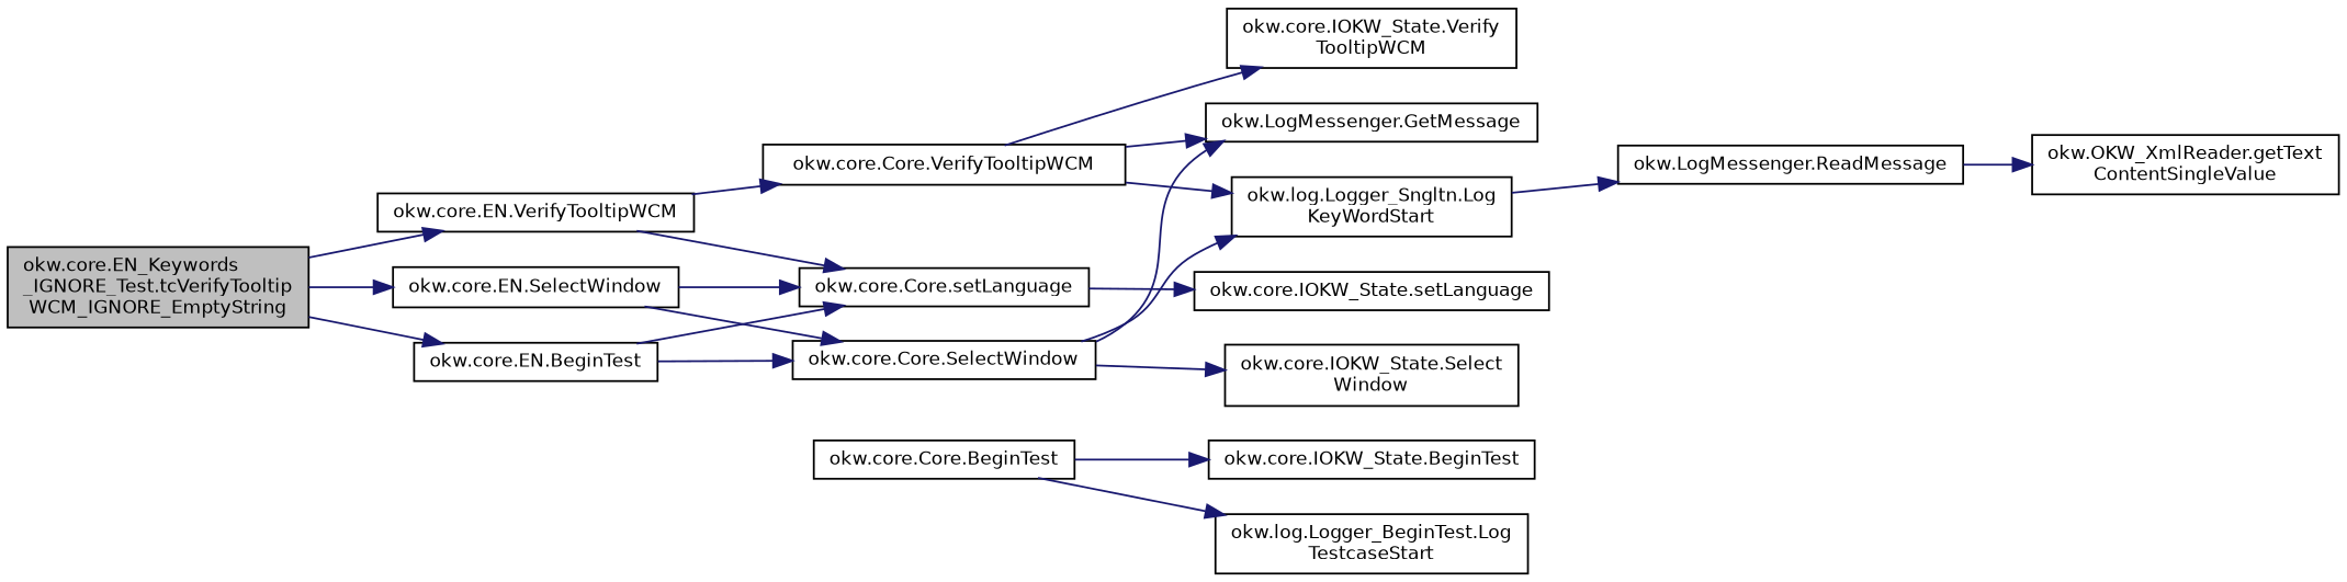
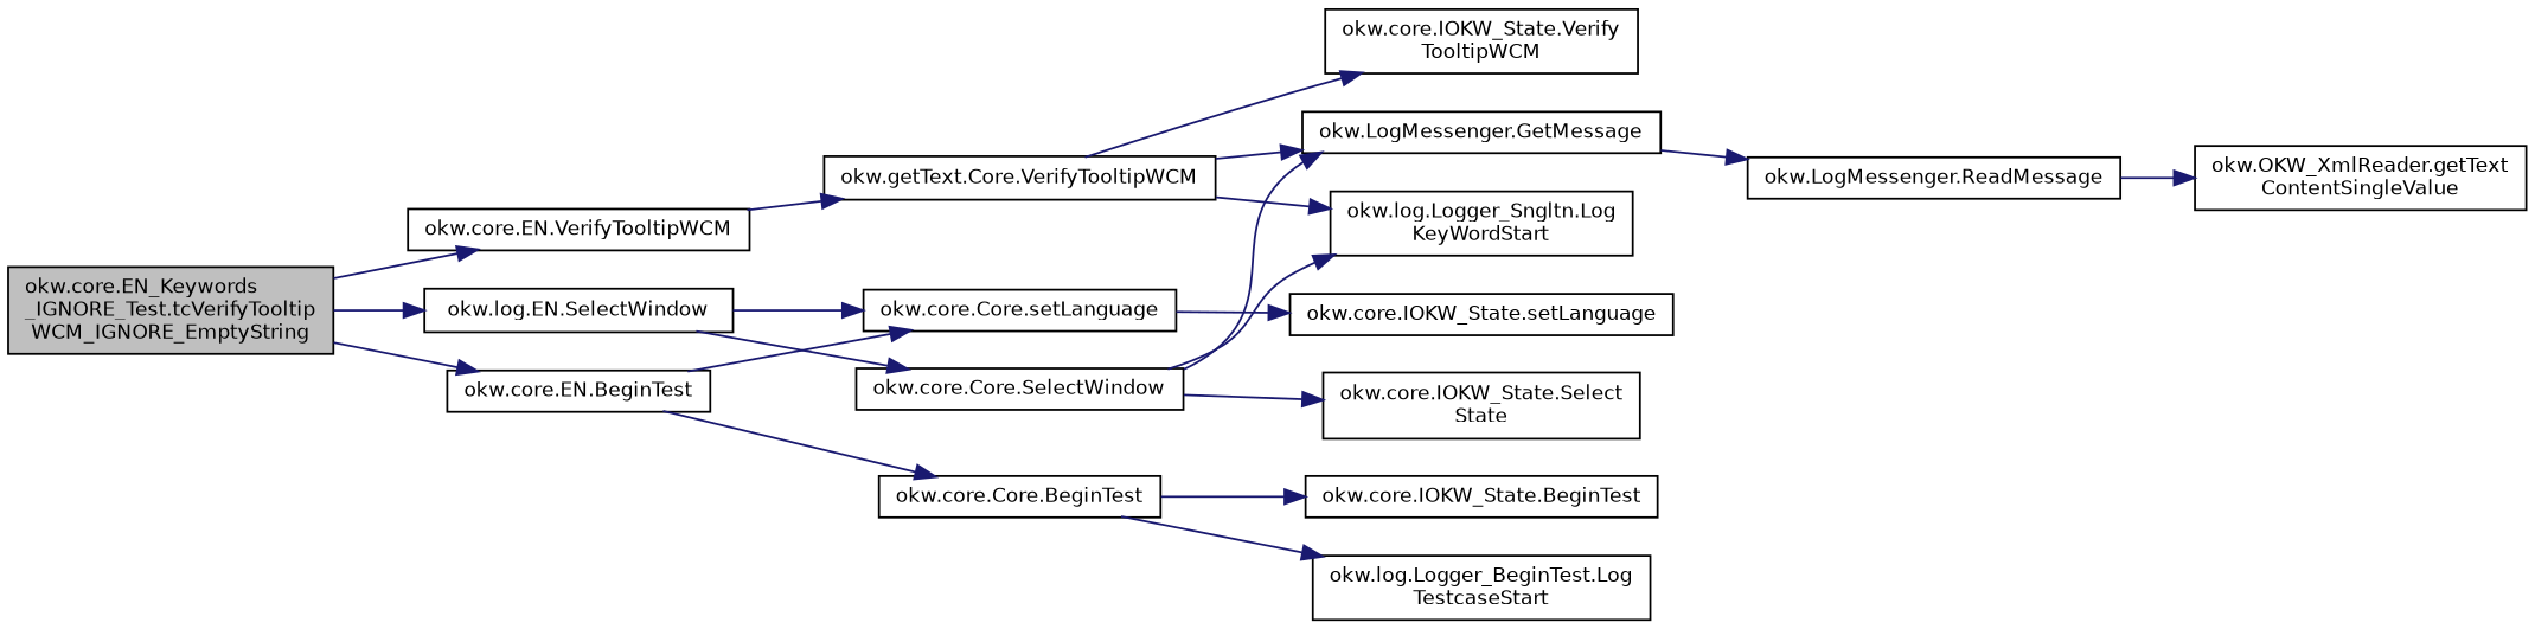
  digraph {
    rankdir=LR
    node [color=black fillcolor=white fontname=Helvetica fontsize=10 shape=record style=filled]
    edge [color=midnightblue fontname=Helvetica fontsize=10 labelfontname=Helvetica labelfontsize=10 style=solid]
    n1 [fillcolor=grey75 fontcolor=black height=0.2 label="okw.core.EN_Keywords\l_IGNORE_Test.tcVerifyTooltip\lWCM_IGNORE_EmptyString" width=0.4]
    n2 [height=0.2 label="okw.core.EN.BeginTest" width=0.4]
-   n3 [height=0.2 label="okw.core.EN.SelectWindow" width=0.4]
+   n3 [height=0.2 label="okw.log.EN.SelectWindow" width=0.4]
    n4 [height=0.2 label="okw.core.EN.VerifyTooltipWCM" width=0.4]
    n5 [height=0.2 label="okw.core.Core.setLanguage" width=0.4]
    n6 [height=0.2 label="okw.core.Core.BeginTest" width=0.4]
    n7 [height=0.2 label="okw.core.Core.SelectWindow" width=0.4]
-   n8 [height=0.2 label="okw.core.Core.VerifyTooltipWCM" width=0.4]
+   n8 [height=0.2 label="okw.getText.Core.VerifyTooltipWCM" width=0.4]
    n9 [height=0.2 label="okw.core.IOKW_State.setLanguage" width=0.4]
    n10 [height=0.2 label="okw.log.Logger_BeginTest.Log\lTestcaseStart" width=0.4]
    n11 [height=0.2 label="okw.core.IOKW_State.BeginTest" width=0.4]
    n12 [height=0.2 label="okw.log.Logger_Sngltn.Log\lKeyWordStart" width=0.4]
    n13 [height=0.2 label="okw.LogMessenger.GetMessage" width=0.4]
-   n14 [height=0.2 label="okw.core.IOKW_State.Select\lWindow" width=0.4]
+   n14 [height=0.2 label="okw.core.IOKW_State.Select\lState" width=0.4]
    n15 [height=0.2 label="okw.LogMessenger.ReadMessage" width=0.4]
    n16 [height=0.2 label="okw.OKW_XmlReader.getText\lContentSingleValue" width=0.4]
    n17 [height=0.2 label="okw.core.IOKW_State.Verify\lTooltipWCM" width=0.4]
    n1 -> n2
    n1 -> n3
    n1 -> n4
    n2 -> n5
-   n2 -> n7
+   n2 -> n6
    n3 -> n5
    n3 -> n7
-   n4 -> n5
    n4 -> n8
    n5 -> n9
    n6 -> n10
    n6 -> n11
    n7 -> n12
    n7 -> n13
    n7 -> n14
    n8 -> n12
    n8 -> n13
    n8 -> n17
-   n12 -> n15
+   n13 -> n15
    n15 -> n16
  }
